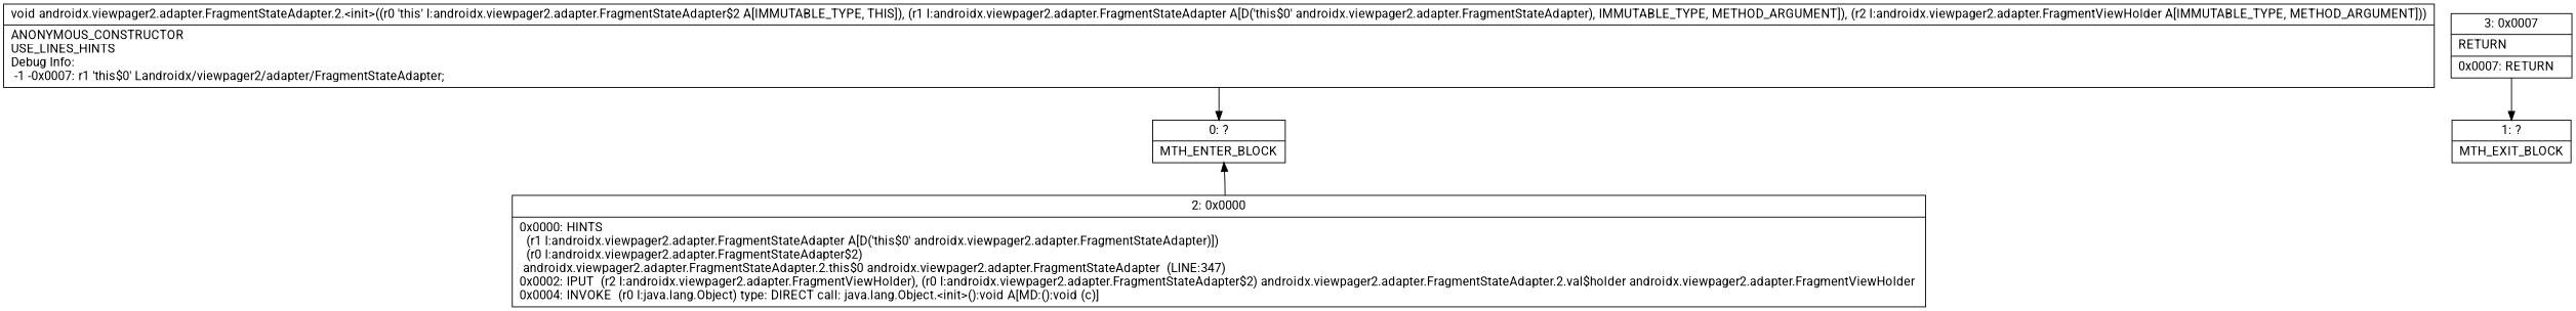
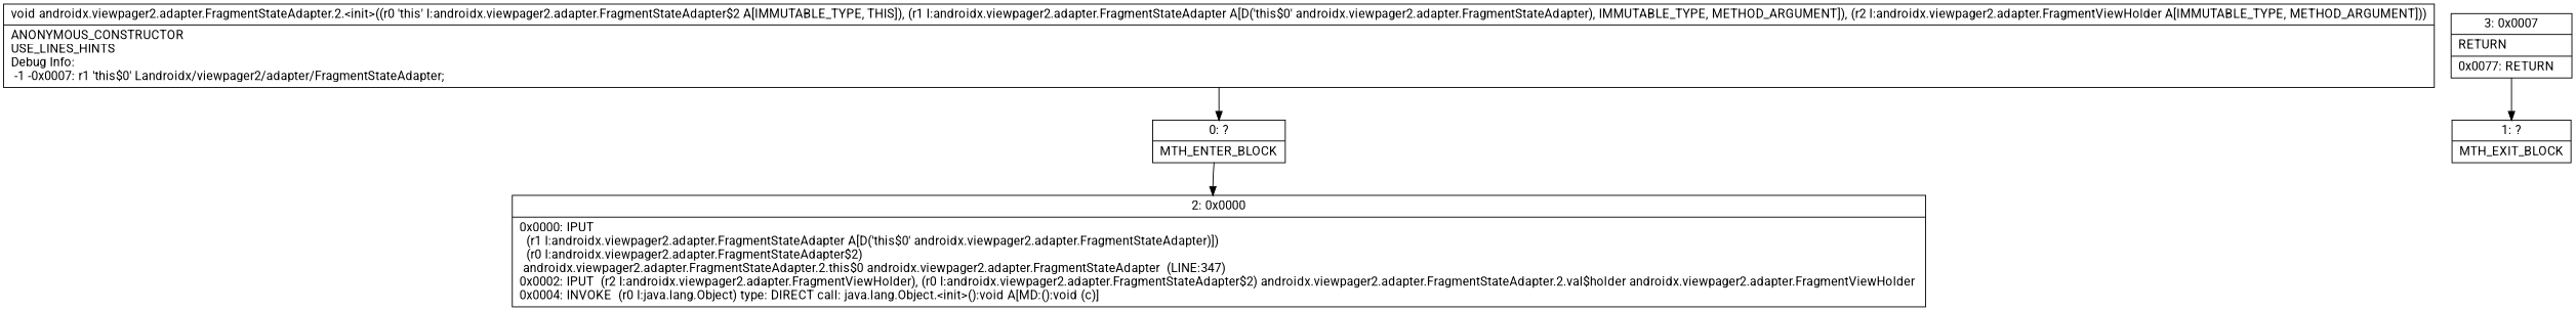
  digraph {
    fontname=Roboto
    node [fontname=Roboto shape=record]
    edge [fontname=Roboto]
    n1 [label="{0\:\ ?|MTH_ENTER_BLOCK\l}"]
-   n2 [label="{2\:\ 0x0000|0x0000: HINTS  \l  (r1 I:androidx.viewpager2.adapter.FragmentStateAdapter A[D('this$0' androidx.viewpager2.adapter.FragmentStateAdapter)])\l  (r0 I:androidx.viewpager2.adapter.FragmentStateAdapter$2)\l androidx.viewpager2.adapter.FragmentStateAdapter.2.this$0 androidx.viewpager2.adapter.FragmentStateAdapter  (LINE:347)\l0x0002: IPUT  (r2 I:androidx.viewpager2.adapter.FragmentViewHolder), (r0 I:androidx.viewpager2.adapter.FragmentStateAdapter$2) androidx.viewpager2.adapter.FragmentStateAdapter.2.val$holder androidx.viewpager2.adapter.FragmentViewHolder \l0x0004: INVOKE  (r0 I:java.lang.Object) type: DIRECT call: java.lang.Object.\<init\>():void A[MD:():void (c)]\l}"]
-   n3 [label="{3\:\ 0x0007|RETURN\l|0x0007: RETURN   \l}"]
+   n2 [label="{2\:\ 0x0000|0x0000: IPUT  \l  (r1 I:androidx.viewpager2.adapter.FragmentStateAdapter A[D('this$0' androidx.viewpager2.adapter.FragmentStateAdapter)])\l  (r0 I:androidx.viewpager2.adapter.FragmentStateAdapter$2)\l androidx.viewpager2.adapter.FragmentStateAdapter.2.this$0 androidx.viewpager2.adapter.FragmentStateAdapter  (LINE:347)\l0x0002: IPUT  (r2 I:androidx.viewpager2.adapter.FragmentViewHolder), (r0 I:androidx.viewpager2.adapter.FragmentStateAdapter$2) androidx.viewpager2.adapter.FragmentStateAdapter.2.val$holder androidx.viewpager2.adapter.FragmentViewHolder \l0x0004: INVOKE  (r0 I:java.lang.Object) type: DIRECT call: java.lang.Object.\<init\>():void A[MD:():void (c)]\l}"]
+   n3 [label="{3\:\ 0x0007|RETURN\l|0x0077: RETURN   \l}"]
    n4 [label="{1\:\ ?|MTH_EXIT_BLOCK\l}"]
    n5 [label="{void androidx.viewpager2.adapter.FragmentStateAdapter.2.\<init\>((r0 'this' I:androidx.viewpager2.adapter.FragmentStateAdapter$2 A[IMMUTABLE_TYPE, THIS]), (r1 I:androidx.viewpager2.adapter.FragmentStateAdapter A[D('this$0' androidx.viewpager2.adapter.FragmentStateAdapter), IMMUTABLE_TYPE, METHOD_ARGUMENT]), (r2 I:androidx.viewpager2.adapter.FragmentViewHolder A[IMMUTABLE_TYPE, METHOD_ARGUMENT]))  | ANONYMOUS_CONSTRUCTOR\lUSE_LINES_HINTS\lDebug Info:\l  \-1 \-0x0007: r1 'this$0' Landroidx\/viewpager2\/adapter\/FragmentStateAdapter;\l}"]
-   n2 -> n1
+   n1 -> n2
    n3 -> n4
    n5 -> n1
  }
